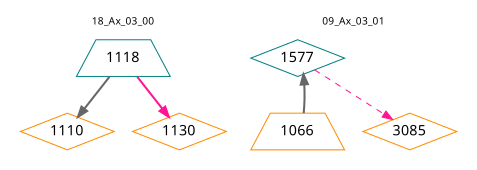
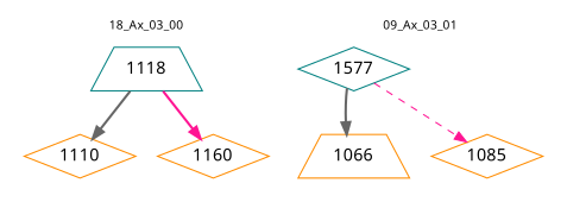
  digraph {
    fontname="Noto Sans"
    node [color=darkorange fontname="Noto Sans" shape=diamond]
    edge [color=gray40 fontname="Noto Sans" style=bold]
    n1 [color=teal label=1118 shape=trapezium]
    n2 [label=1110]
-   n3 [label=1130]
+   n3 [label=1160]
    n4 [color=teal label=1577]
    n5 [label=1066 shape=trapezium]
-   n6 [label=3085]
+   n6 [label=1085]
    subgraph cluster_1 {
      color=white
      fontsize=10
      label="18_Ax_03_00"
      n1
      n2
      n3
    }
    subgraph cluster_2 {
      color=white
      fontsize=10
      label="09_Ax_03_01"
      n4
      n5
      n6
    }
    n1 -> n2
    n1 -> n3 [color=deeppink]
-   n5 -> n4
+   n4 -> n5
    n4 -> n6 [color=deeppink style=dashed]
  }
